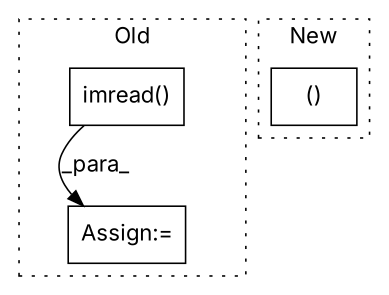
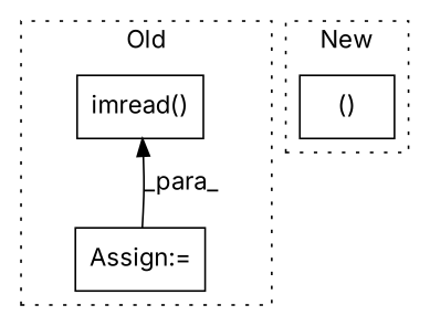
  digraph {
    fontname=Inter
    node [shape=box fontname=Inter]
    n1 [a=75 l="11,1" label="imread()" s="2805,2827"]
    n2 [a=68 l=3 label="Assign:=" s=2840]
    n3 [a=54 l=14 label="()" s=3577]
    subgraph cluster_1 {
      label=Old
      style=dotted
      n1
      n2
    }
    subgraph cluster_2 {
      label=New
      style=dotted
      n3
    }
-   n1 -> n2 [label=_para_ fontname=Inter]
+   n2 -> n1 [label=_para_ fontname=Inter]
  }
